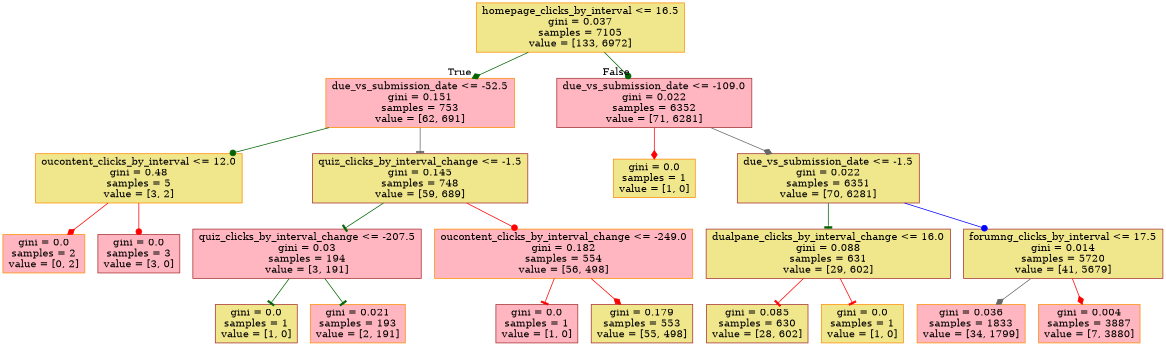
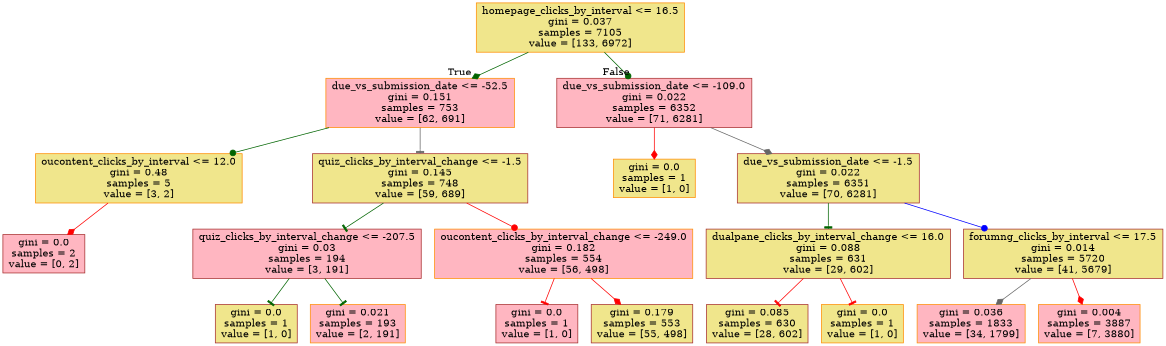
  digraph {
    node [color=brown fillcolor=khaki shape=box style=filled]
    edge [arrowhead=tee color=red]
    n1 [color=darkorange label="homepage_clicks_by_interval <= 16.5\ngini = 0.037\nsamples = 7105\nvalue = [133, 6972]"]
    n2 [color=darkorange fillcolor=lightpink label="due_vs_submission_date <= -52.5\ngini = 0.151\nsamples = 753\nvalue = [62, 691]"]
    n3 [fillcolor=lightpink label="due_vs_submission_date <= -109.0\ngini = 0.022\nsamples = 6352\nvalue = [71, 6281]"]
    n4 [color=darkorange label="oucontent_clicks_by_interval <= 12.0\ngini = 0.48\nsamples = 5\nvalue = [3, 2]"]
    n5 [label="quiz_clicks_by_interval_change <= -1.5\ngini = 0.145\nsamples = 748\nvalue = [59, 689]"]
    n6 [color=darkorange label="gini = 0.0\nsamples = 1\nvalue = [1, 0]"]
    n7 [label="due_vs_submission_date <= -1.5\ngini = 0.022\nsamples = 6351\nvalue = [70, 6281]"]
-   n8 [color=darkorange fillcolor=lightpink label="gini = 0.0\nsamples = 2\nvalue = [0, 2]"]
-   n9 [fillcolor=lightpink label="gini = 0.0\nsamples = 3\nvalue = [3, 0]"]
+   n8 [fillcolor=lightpink label="gini = 0.0\nsamples = 2\nvalue = [0, 2]"]
    n10 [fillcolor=lightpink label="quiz_clicks_by_interval_change <= -207.5\ngini = 0.03\nsamples = 194\nvalue = [3, 191]"]
    n11 [color=darkorange fillcolor=lightpink label="oucontent_clicks_by_interval_change <= -249.0\ngini = 0.182\nsamples = 554\nvalue = [56, 498]"]
    n12 [label="gini = 0.0\nsamples = 1\nvalue = [1, 0]"]
    n13 [color=darkorange fillcolor=lightpink label="gini = 0.021\nsamples = 193\nvalue = [2, 191]"]
    n14 [fillcolor=lightpink label="gini = 0.0\nsamples = 1\nvalue = [1, 0]"]
    n15 [label="gini = 0.179\nsamples = 553\nvalue = [55, 498]"]
    n16 [label="dualpane_clicks_by_interval_change <= 16.0\ngini = 0.088\nsamples = 631\nvalue = [29, 602]"]
    n17 [label="forumng_clicks_by_interval <= 17.5\ngini = 0.014\nsamples = 5720\nvalue = [41, 5679]"]
    n18 [label="gini = 0.085\nsamples = 630\nvalue = [28, 602]"]
    n19 [color=darkorange label="gini = 0.0\nsamples = 1\nvalue = [1, 0]"]
    n20 [color=darkorange fillcolor=lightpink label="gini = 0.036\nsamples = 1833\nvalue = [34, 1799]"]
    n21 [color=darkorange fillcolor=lightpink label="gini = 0.004\nsamples = 3887\nvalue = [7, 3880]"]
    n1 -> n2 [arrowhead=diamond color=darkgreen headlabel=True labelangle=45 labeldistance=2.5]
    n1 -> n3 [arrowhead=dot color=darkgreen headlabel=False labelangle=-45 labeldistance=2.5]
    n2 -> n4 [arrowhead=dot color=darkgreen]
    n2 -> n5 [color=gray40]
    n3 -> n6 [arrowhead=diamond]
    n3 -> n7 [arrowhead=diamond color=gray40]
    n4 -> n8 [arrowhead=diamond]
-   n4 -> n9 [arrowhead=dot]
    n5 -> n10 [color=darkgreen]
    n5 -> n11 [arrowhead=dot]
    n7 -> n16 [color=darkgreen]
    n7 -> n17 [arrowhead=dot color=blue]
    n10 -> n12 [color=darkgreen]
    n10 -> n13 [color=darkgreen]
    n11 -> n14
    n11 -> n15 [arrowhead=diamond]
    n16 -> n18
    n16 -> n19
    n17 -> n20 [arrowhead=diamond color=gray40]
    n17 -> n21 [arrowhead=diamond]
  }
